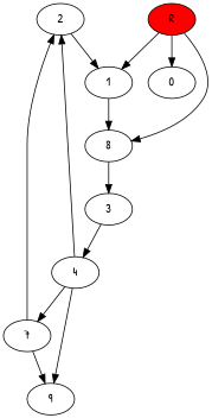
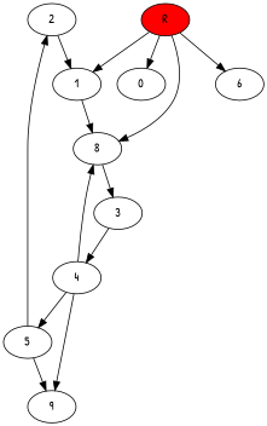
  digraph {
    fontname="Patrick Hand"
    node [fontname="Patrick Hand"]
    edge [fontname="Patrick Hand"]
    2
    1
    8
    3
    4
-   7
+   7 [label=5]
    9
    R [fillcolor="#ff0000" style=filled]
+   6
    n10 [label=0]
    2 -> 1
    1 -> 8
    8 -> 3
    3 -> 4
-   4 -> 2
+   4 -> 8
    4 -> 7
    4 -> 9
    7 -> 2
    7 -> 9
    R -> 1
    R -> 8
+   R -> 6
    R -> n10
  }
